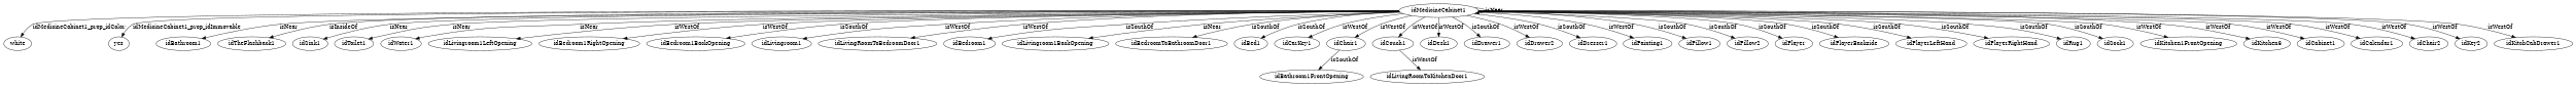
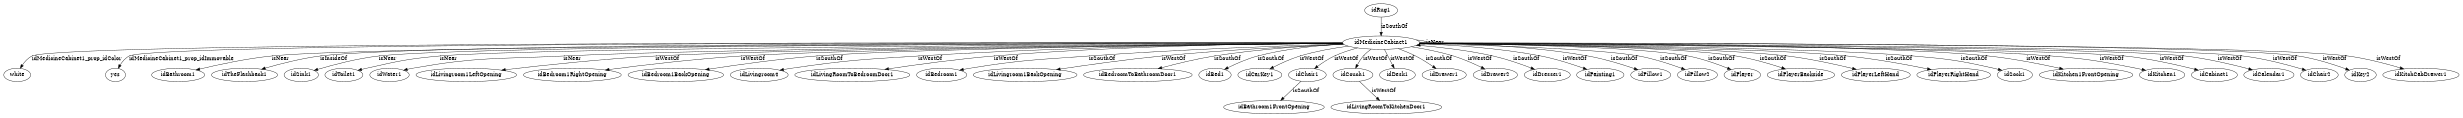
  digraph {
    node [node_type=entity_node]
    edge [edge_type=relationship]
    idMedicineCabinet1
    white [node_type=property_node]
    yes [node_type=property_node]
    idBathroom1
    idTheFlashback1
    idSink1
    idToilet1
    idWater1
    idLivingroom1LeftOpening
    idBedroom1RightOpening
    idBedroom1BackOpening
-   idLivingroom1
+   idLivingroom1 [label=idLivingroom4]
    idLivingRoomToBedroomDoor1
    idBedroom1
    idLivingroom1BackOpening
    idBedroomToBathroomDoor1
    idBed1
    idCarKey1
    idChair1
    idCouch1
    idDesk1
    idDrawer1
    idDrawer2
    idDresser1
    idPainting1
    idPillow1
    idPillow2
    idPlayer
    idPlayerBackside
    idPlayerLeftHand
    idPlayerRightHand
    idRug1
    idSock1
    idKitchen1FrontOpening
-   idKitchen1 [label=idKitchen6]
+   idKitchen1
    idCabinet1
    idCalendar1
    idChair2
    n39 [label=idKey2]
    idKitchCabDrawer1
    idBathroom1FrontOpening
    idLivingRoomToKitchenDoor1
    idMedicineCabinet1 -> idMedicineCabinet1 [label=isNear]
    idMedicineCabinet1 -> white [edge_type=property label=idMedicineCabinet1_prop_idColor]
    idMedicineCabinet1 -> yes [edge_type=property label=idMedicineCabinet1_prop_idImmovable]
    idMedicineCabinet1 -> idBathroom1 [label=isNear]
    idMedicineCabinet1 -> idTheFlashback1 [label=isInsideOf]
    idMedicineCabinet1 -> idSink1 [label=isNear]
    idMedicineCabinet1 -> idToilet1 [label=isNear]
    idMedicineCabinet1 -> idWater1 [label=isNear]
    idMedicineCabinet1 -> idLivingroom1LeftOpening [label=isWestOf]
    idMedicineCabinet1 -> idBedroom1RightOpening [label=isWestOf]
    idMedicineCabinet1 -> idBedroom1BackOpening [label=isSouthOf]
    idMedicineCabinet1 -> idLivingroom1 [label=isWestOf]
    idMedicineCabinet1 -> idLivingRoomToBedroomDoor1 [label=isWestOf]
    idMedicineCabinet1 -> idBedroom1 [label=isSouthOf]
-   idMedicineCabinet1 -> idLivingroom1BackOpening [label=isNear]
+   idMedicineCabinet1 -> idLivingroom1BackOpening [label=isWestOf]
    idMedicineCabinet1 -> idBedroomToBathroomDoor1 [label=isSouthOf]
    idMedicineCabinet1 -> idBed1 [label=isSouthOf]
    idMedicineCabinet1 -> idCarKey1 [label=isWestOf]
    idMedicineCabinet1 -> idChair1 [label=isWestOf]
    idMedicineCabinet1 -> idCouch1 [label=isWestOf]
    idMedicineCabinet1 -> idDesk1 [label=isWestOf]
    idMedicineCabinet1 -> idDrawer1 [label=isSouthOf]
    idMedicineCabinet1 -> idDrawer2 [label=isWestOf]
    idMedicineCabinet1 -> idDresser1 [label=isSouthOf]
    idMedicineCabinet1 -> idPainting1 [label=isWestOf]
    idMedicineCabinet1 -> idPillow1 [label=isSouthOf]
    idMedicineCabinet1 -> idPillow2 [label=isSouthOf]
    idMedicineCabinet1 -> idPlayer [label=isSouthOf]
    idMedicineCabinet1 -> idPlayerBackside [label=isSouthOf]
    idMedicineCabinet1 -> idPlayerLeftHand [label=isSouthOf]
    idMedicineCabinet1 -> idPlayerRightHand [label=isSouthOf]
-   idMedicineCabinet1 -> idRug1 [label=isSouthOf]
+   idRug1 -> idMedicineCabinet1 [label=isSouthOf]
    idMedicineCabinet1 -> idSock1 [label=isSouthOf]
    idMedicineCabinet1 -> idKitchen1FrontOpening [label=isWestOf]
    idMedicineCabinet1 -> idKitchen1 [label=isWestOf]
    idMedicineCabinet1 -> idCabinet1 [label=isWestOf]
    idMedicineCabinet1 -> idCalendar1 [label=isWestOf]
    idMedicineCabinet1 -> idChair2 [label=isWestOf]
    idMedicineCabinet1 -> n39 [label=isWestOf]
    idMedicineCabinet1 -> idKitchCabDrawer1 [label=isWestOf]
    idChair1 -> idBathroom1FrontOpening [label=isSouthOf]
    idCouch1 -> idLivingRoomToKitchenDoor1 [label=isWestOf]
  }
